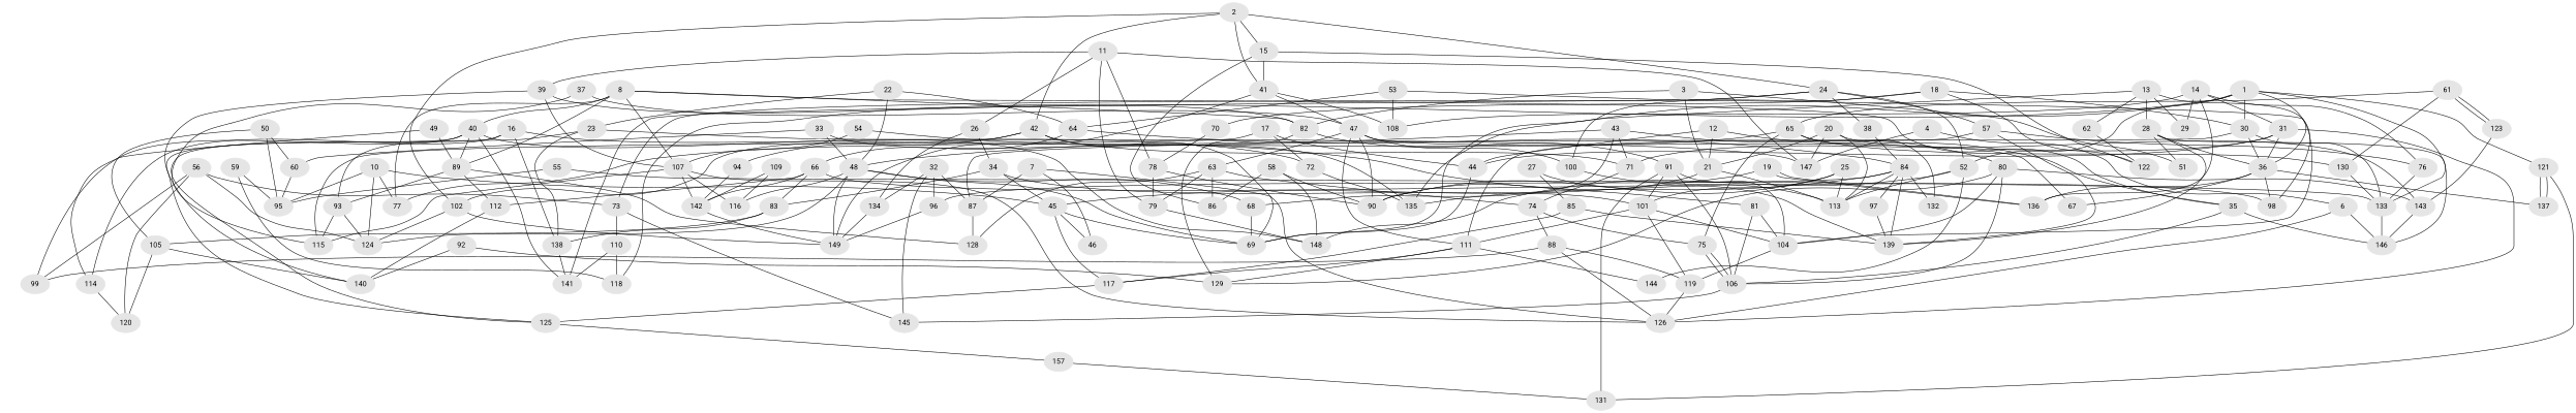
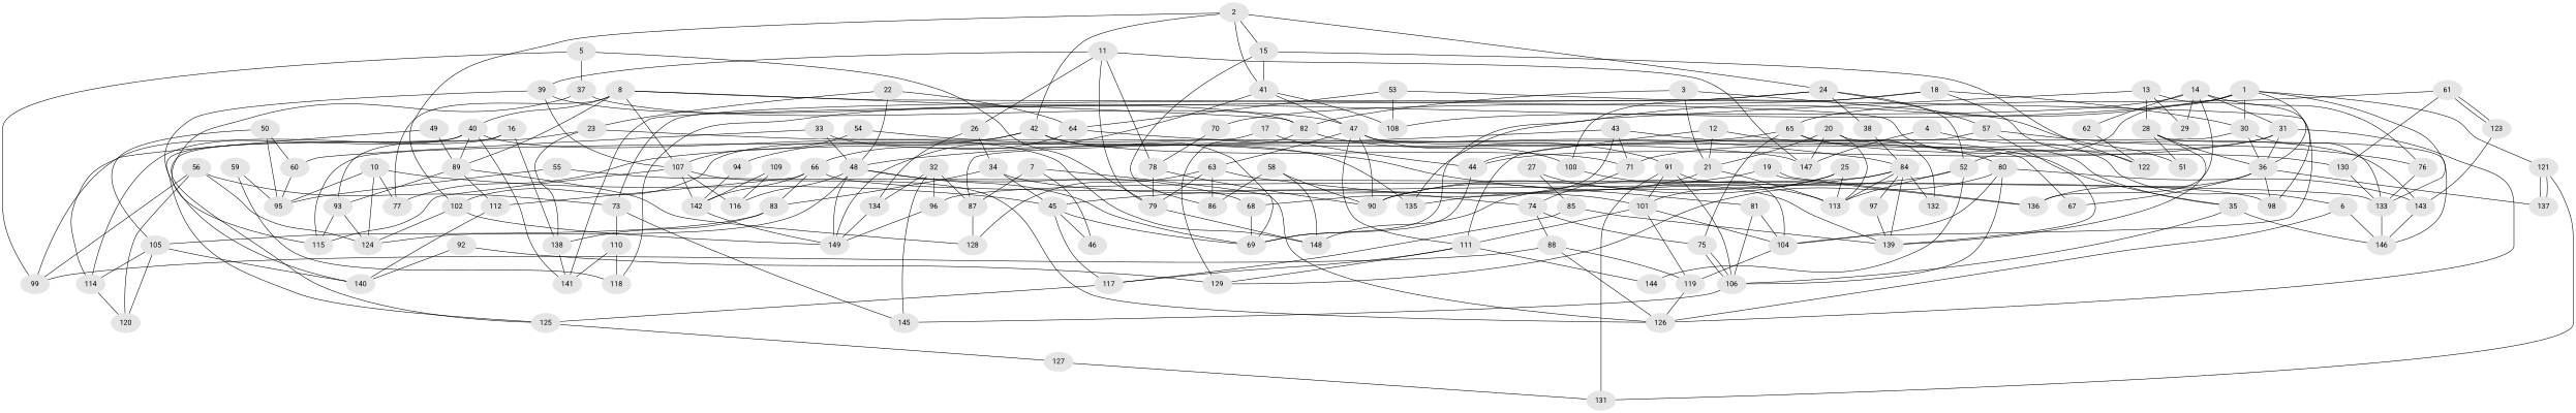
  graph {
    fontname=Roboto
    node [color=gray90 fontname=Roboto style=filled]
    edge [fontname=Roboto]
    1
    30
    36
    52
    118
    121
    133
    135
    87
    137
    98
    136
    67
    113
    148
    144
    131
    146
    2
    15
    24
    41
    42
    102
    86
    122
    38
    57
    73
    141
    108
    47
    149
    69
    71
    94
    124
    3
    21
    51
    82
    90
    129
    91
    4
    6
    147
    126
+   5
    37
    79
    99
    115
    7
    46
    128
    8
    35
    40
    77
    89
    107
    106
    125
    93
    112
    116
    142
    10
    45
    95
    117
    11
    26
    39
    78
    34
    134
    140
    12
    44
    13
    28
    29
    62
    139
    14
    31
    76
    16
-   72
    114
    138
    120
-   127 [label=157]
+   127
    17
    18
    70
    100
    19
    20
    143
    22
    23
    48
    64
    68
    84
    66
    111
    145
    110
    25
    101
    104
    119
    83
    27
    85
    32
    96
    33
    60
    105
    63
    132
    97
    74
    43
    80
    49
    50
    53
    54
    81
    55
    56
    58
    59
    61
    65
    123
    130
    75
    88
    92
    109
    1 -- 30
    1 -- 36
    1 -- 52
    1 -- 118
    1 -- 121
    1 -- 133
    1 -- 135
    30 -- 36
    30 -- 133
    30 -- 87
    36 -- 137
    36 -- 98
    36 -- 136
    36 -- 67
    52 -- 113
    52 -- 148
    52 -- 144
    121 -- 137
    121 -- 137
    121 -- 131
    133 -- 146
    87 -- 128
    2 -- 15
    2 -- 24
    2 -- 41
    2 -- 42
    2 -- 102
    15 -- 41
    15 -- 86
    15 -- 122
    24 -- 52
    24 -- 38
    24 -- 57
    24 -- 73
    24 -- 141
    41 -- 108
    41 -- 47
    41 -- 149
    42 -- 102
    42 -- 69
    42 -- 71
    42 -- 94
    102 -- 149
    102 -- 124
    38 -- 84
    57 -- 139
    57 -- 76
    57 -- 111
    73 -- 145
    73 -- 110
    47 -- 67
    47 -- 90
    47 -- 100
    47 -- 111
    47 -- 63
    71 -- 74
    94 -- 142
    3 -- 21
    3 -- 51
    3 -- 82
    21 -- 113
    21 -- 90
    82 -- 129
    82 -- 91
    91 -- 131
    91 -- 106
    91 -- 101
    91 -- 104
    4 -- 6
    4 -- 147
    6 -- 146
    6 -- 126
+   5 -- 37
+   5 -- 79
+   5 -- 99
    37 -- 47
    37 -- 115
    79 -- 148
    7 -- 87
    7 -- 126
    7 -- 46
    8 -- 82
    8 -- 35
    8 -- 40
    8 -- 77
    8 -- 89
    8 -- 107
    35 -- 146
    35 -- 106
    40 -- 148
    40 -- 141
    40 -- 99
    40 -- 89
    40 -- 125
    89 -- 128
    89 -- 93
    89 -- 112
    107 -- 126
    107 -- 115
    107 -- 116
    107 -- 142
    106 -- 145
    125 -- 127
    93 -- 124
    93 -- 115
    112 -- 140
    142 -- 149
    10 -- 124
    10 -- 77
    10 -- 45
    10 -- 95
    45 -- 69
    45 -- 46
    45 -- 117
    117 -- 125
    11 -- 147
    11 -- 79
    11 -- 26
    11 -- 39
    11 -- 78
    26 -- 34
    26 -- 134
    39 -- 82
    39 -- 107
    39 -- 140
    78 -- 90
    78 -- 79
    34 -- 45
    34 -- 101
    34 -- 83
    134 -- 149
    12 -- 21
    12 -- 35
    12 -- 44
    44 -- 69
    13 -- 98
    13 -- 69
    13 -- 28
    13 -- 29
-   13 -- 62
+   14 -- 62
    28 -- 36
    28 -- 146
    28 -- 51
    28 -- 139
    62 -- 122
    14 -- 136
    14 -- 108
    14 -- 29
    14 -- 31
    14 -- 76
    31 -- 36
    31 -- 71
    31 -- 126
    31 -- 44
    76 -- 133
    16 -- 125
-   16 -- 72
    16 -- 114
    16 -- 138
-   72 -- 135
    114 -- 120
    138 -- 141
    127 -- 131
    17 -- 115
    17 -- 44
-   17 -- 72
    18 -- 30
    18 -- 122
    18 -- 70
    18 -- 100
    70 -- 78
    100 -- 113
    19 -- 136
    19 -- 136
    19 -- 45
    20 -- 113
    20 -- 21
    20 -- 147
    20 -- 143
    143 -- 146
    22 -- 23
    22 -- 48
    22 -- 64
    23 -- 147
    23 -- 93
    23 -- 138
    48 -- 149
    48 -- 69
    48 -- 124
    48 -- 116
    48 -- 68
    64 -- 84
    64 -- 66
    68 -- 69
    84 -- 135
    84 -- 113
    84 -- 139
    84 -- 96
    84 -- 132
    84 -- 97
    66 -- 98
    66 -- 112
    66 -- 142
    66 -- 83
    111 -- 144
    111 -- 129
    111 -- 117
    110 -- 118
    110 -- 141
    25 -- 113
    25 -- 90
    25 -- 101
    101 -- 111
    101 -- 104
    101 -- 119
    104 -- 119
    119 -- 126
    83 -- 138
    83 -- 105
    27 -- 139
    27 -- 85
    85 -- 117
    85 -- 139
    32 -- 87
    32 -- 134
    32 -- 145
    32 -- 96
    96 -- 149
    33 -- 135
    33 -- 48
    33 -- 60
    60 -- 95
    105 -- 140
+   105 -- 114
    105 -- 120
    63 -- 86
    63 -- 79
    63 -- 128
    63 -- 74
    97 -- 139
    74 -- 75
    74 -- 88
    43 -- 71
    43 -- 48
    43 -- 68
    43 -- 80
    80 -- 129
    80 -- 106
    80 -- 143
    80 -- 104
    49 -- 89
    49 -- 114
    50 -- 95
    50 -- 60
    50 -- 105
    53 -- 108
    53 -- 64
    53 -- 104
    54 -- 107
    54 -- 81
    81 -- 106
    81 -- 104
    55 -- 133
    55 -- 95
    56 -- 73
    56 -- 124
    56 -- 99
    56 -- 120
    58 -- 148
    58 -- 86
    58 -- 90
    59 -- 118
    59 -- 95
    61 -- 65
    61 -- 123
    61 -- 123
    61 -- 130
    65 -- 77
    65 -- 132
    65 -- 130
    65 -- 75
    123 -- 143
    130 -- 133
    75 -- 106
    75 -- 106
    88 -- 126
    88 -- 99
    88 -- 119
    92 -- 129
    92 -- 140
    109 -- 116
    109 -- 142
  }
